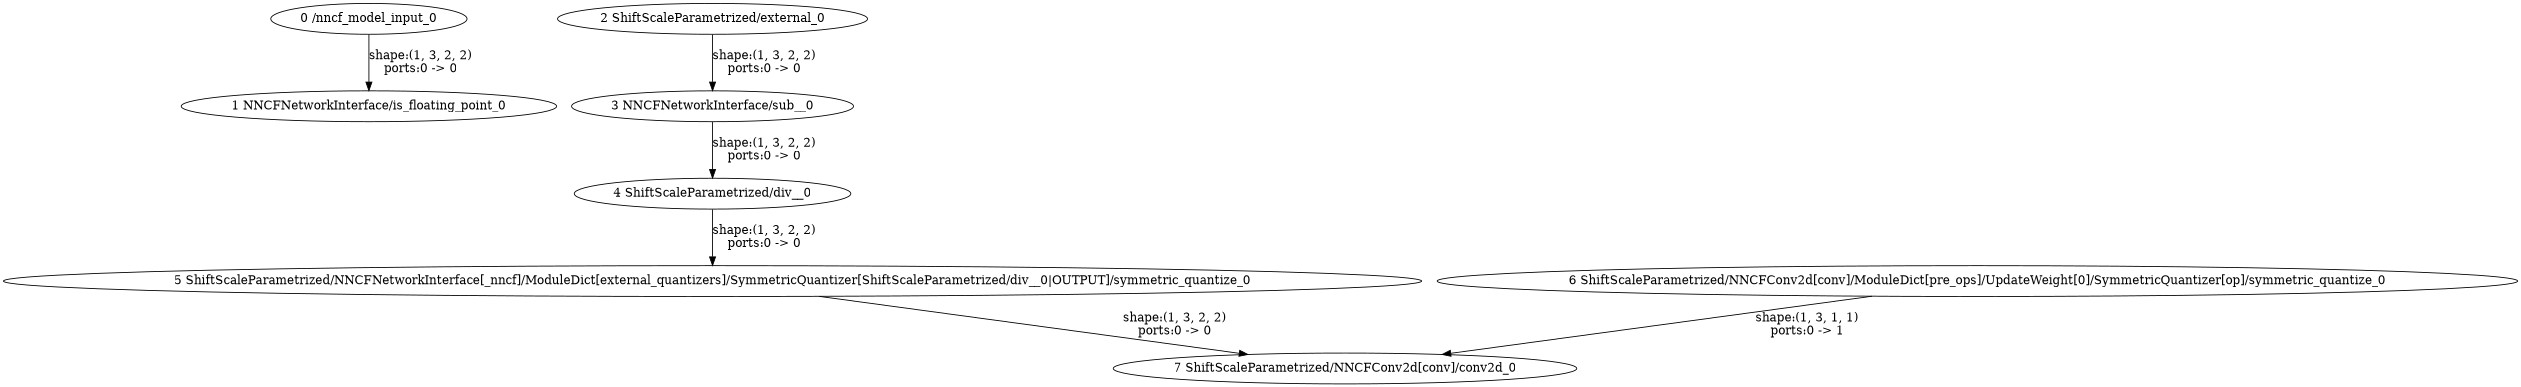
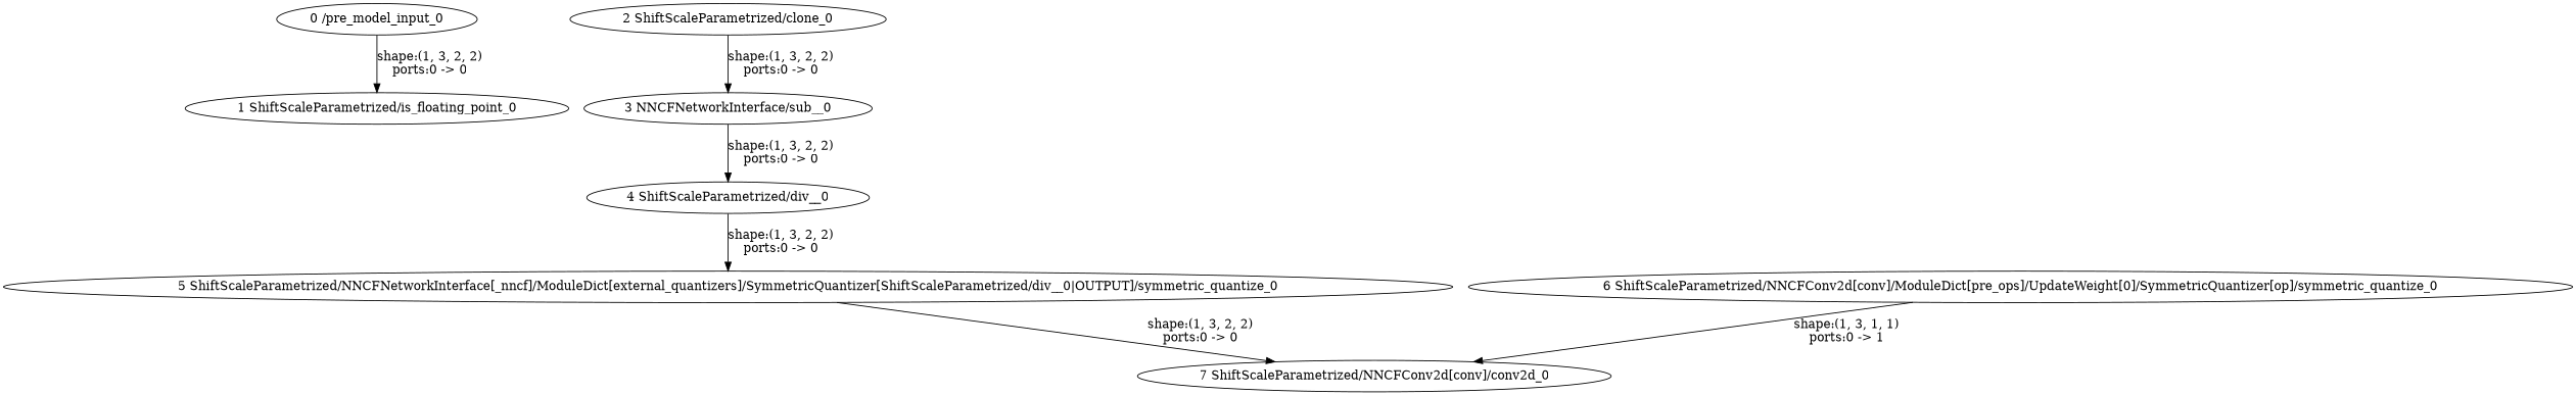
  strict digraph {
    node [type=symmetric_quantize]
    edge [style=solid]
-   "0 /nncf_model_input_0" [type=nncf_model_input]
-   "1 ShiftScaleParametrized/is_floating_point_0" [type=is_floating_point label="1 NNCFNetworkInterface/is_floating_point_0"]
-   "2 ShiftScaleParametrized/clone_0" [type=clone label="2 ShiftScaleParametrized/external_0"]
+   "0 /nncf_model_input_0" [type=nncf_model_input label="0 /pre_model_input_0"]
+   "1 ShiftScaleParametrized/is_floating_point_0" [type=is_floating_point]
+   "2 ShiftScaleParametrized/clone_0" [type=clone]
    n4 [label="3 NNCFNetworkInterface/sub__0" type=sub_]
    "4 ShiftScaleParametrized/div__0" [type=div_]
    "5 ShiftScaleParametrized/NNCFNetworkInterface[_nncf]/ModuleDict[external_quantizers]/SymmetricQuantizer[ShiftScaleParametrized/div__0|OUTPUT]/symmetric_quantize_0"
    "7 ShiftScaleParametrized/NNCFConv2d[conv]/conv2d_0" [type=conv2d]
    "6 ShiftScaleParametrized/NNCFConv2d[conv]/ModuleDict[pre_ops]/UpdateWeight[0]/SymmetricQuantizer[op]/symmetric_quantize_0"
    "0 /nncf_model_input_0" -> "1 ShiftScaleParametrized/is_floating_point_0" [label="shape:(1, 3, 2, 2)\nports:0 -> 0"]
    "2 ShiftScaleParametrized/clone_0" -> n4 [label="shape:(1, 3, 2, 2)\nports:0 -> 0"]
    n4 -> "4 ShiftScaleParametrized/div__0" [label="shape:(1, 3, 2, 2)\nports:0 -> 0"]
    "4 ShiftScaleParametrized/div__0" -> "5 ShiftScaleParametrized/NNCFNetworkInterface[_nncf]/ModuleDict[external_quantizers]/SymmetricQuantizer[ShiftScaleParametrized/div__0|OUTPUT]/symmetric_quantize_0" [label="shape:(1, 3, 2, 2)\nports:0 -> 0"]
    "5 ShiftScaleParametrized/NNCFNetworkInterface[_nncf]/ModuleDict[external_quantizers]/SymmetricQuantizer[ShiftScaleParametrized/div__0|OUTPUT]/symmetric_quantize_0" -> "7 ShiftScaleParametrized/NNCFConv2d[conv]/conv2d_0" [label="shape:(1, 3, 2, 2)\nports:0 -> 0"]
    "6 ShiftScaleParametrized/NNCFConv2d[conv]/ModuleDict[pre_ops]/UpdateWeight[0]/SymmetricQuantizer[op]/symmetric_quantize_0" -> "7 ShiftScaleParametrized/NNCFConv2d[conv]/conv2d_0" [label="shape:(1, 3, 1, 1)\nports:0 -> 1"]
  }
